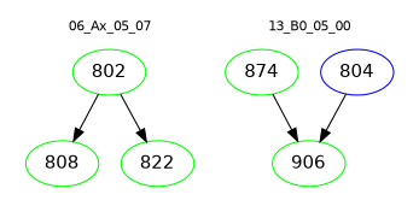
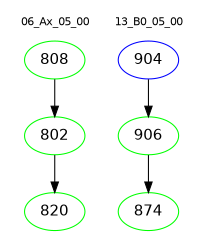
  digraph {
    fontname="DejaVu Sans"
    node [color=green fontname="DejaVu Sans"]
    edge [color=black fontname="DejaVu Sans"]
    n1 [label=808]
    n2 [label=802]
-   n3 [label=822]
-   n4 [color=blue label=804]
+   n3 [label=820]
+   n4 [color=blue label=904]
    n5 [label=874]
    n6 [label=906]
    subgraph cluster_1 {
      color=white
      fontsize=10
-     label="06_Ax_05_07"
+     label="06_Ax_05_00"
      n1
      n2
      n3
    }
    subgraph cluster_2 {
      color=white
      fontsize=10
      label="13_B0_05_00"
      n4
      n5
      n6
    }
-   n2 -> n1
+   n1 -> n2
    n2 -> n3
    n4 -> n6
-   n5 -> n6
+   n6 -> n5
  }
